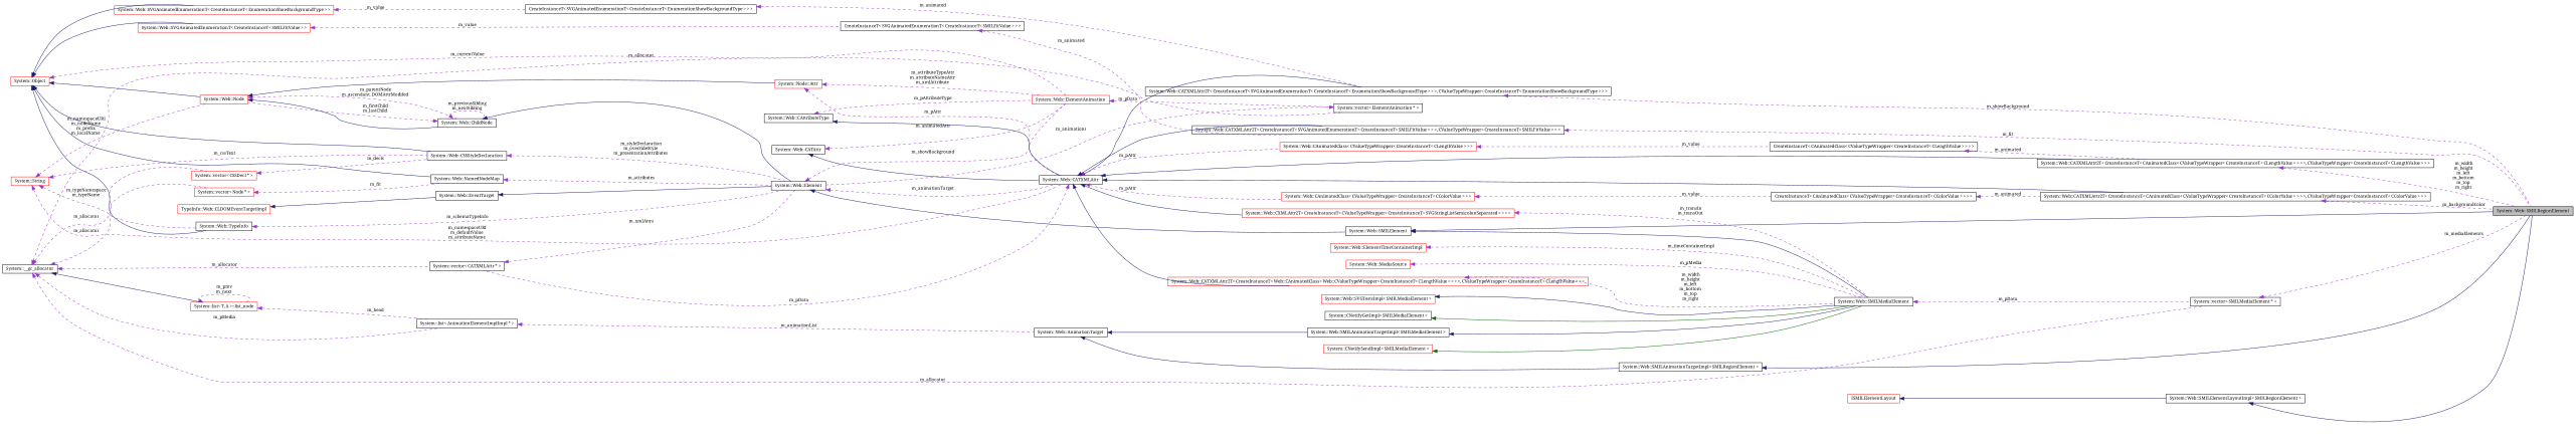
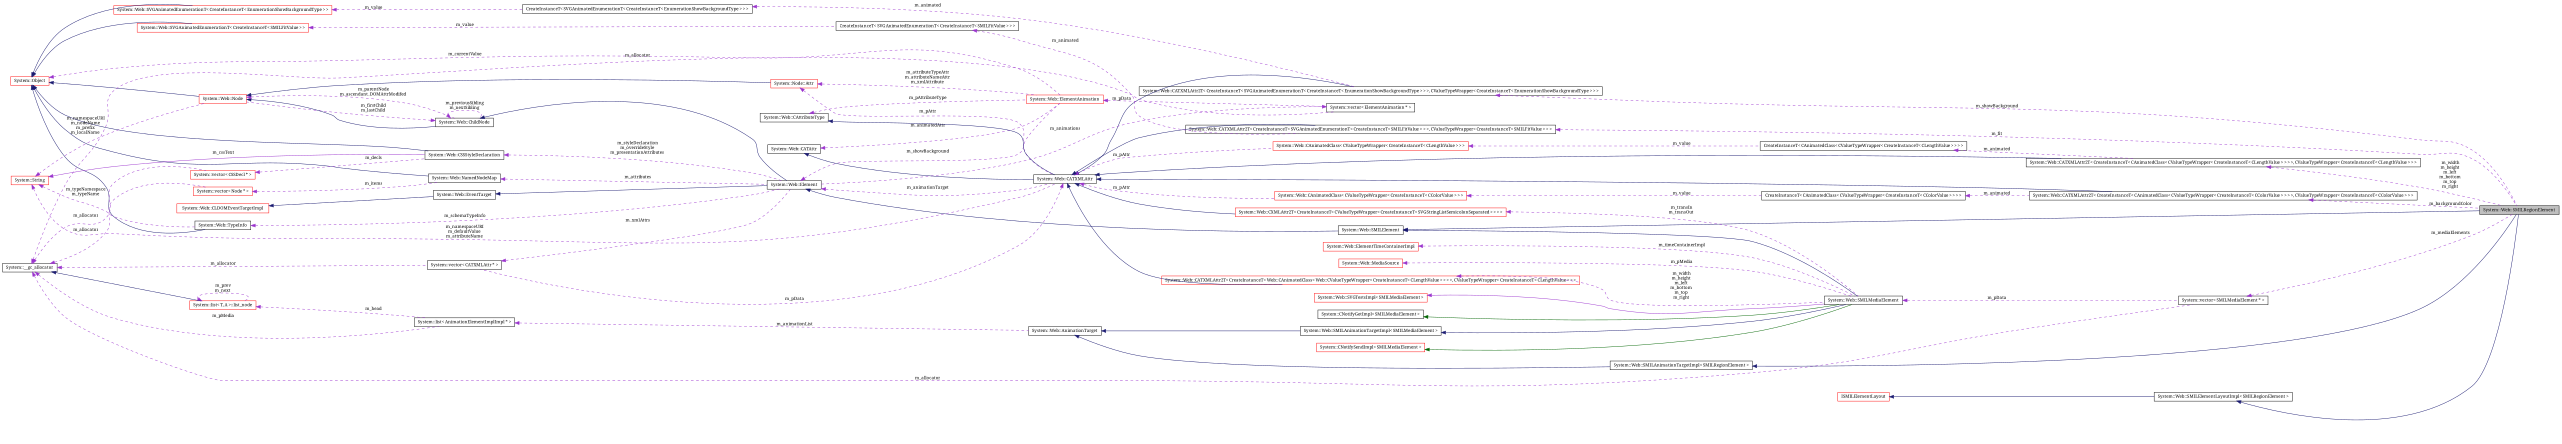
  digraph {
    fontname="Noto Serif"
    rankdir=LR
    node [color=black fillcolor=white fontname="Noto Serif" fontsize=10 shape=record style=filled]
    edge [color=darkorchid3 dir=back fontname="Noto Serif" fontsize=10 labelfontname=Helvetica labelfontsize=10 style=dashed]
    n1 [fillcolor=grey75 fontcolor=black height=0.2 label="System::Web::SMILRegionElement" width=0.4]
    n2 [height=0.2 label="System::Web::SMILElement" width=0.4]
    n3 [height=0.2 label="System::Web::SMILMediaElement" width=0.4]
    n4 [height=0.2 label="System::vector\< SMILMediaElement * \>" width=0.4]
    n5 [height=0.2 label="System::Web::Element" width=0.4]
    n6 [height=0.2 label="System::Web::CATXMLAttr" width=0.4]
    n7 [color=red height=0.2 label="System::Web::ElementAnimation" width=0.4]
    n8 [height=0.2 label="System::vector\< CATXMLAttr * \>" width=0.4]
    n9 [height=0.2 label="System::Web::CATXMLAttr2T\< CreateInstanceT\< SVGAnimatedEnumerationT\< CreateInstanceT\< EnumerationShowBackgroundType \> \> \>, CValueTypeWrapper\< CreateInstanceT\< EnumerationShowBackgroundType \> \> \>" width=0.4]
    n10 [height=0.2 label="System::Web::CATXMLAttr2T\< CreateInstanceT\< CAnimatedClass\< CValueTypeWrapper\< CreateInstanceT\< CColorValue \> \> \> \>, CValueTypeWrapper\< CreateInstanceT\< CColorValue \> \> \>" width=0.4]
    n11 [color=red height=0.2 label="System::Web::CAnimatedClass\< CValueTypeWrapper\< CreateInstanceT\< CColorValue \> \> \>" width=0.4]
    n12 [height=0.2 label="System::Web::CATXMLAttr2T\< CreateInstanceT\< CAnimatedClass\< CValueTypeWrapper\< CreateInstanceT\< CLengthValue \> \> \> \>, CValueTypeWrapper\< CreateInstanceT\< CLengthValue \> \> \>" width=0.4]
    n13 [color=red height=0.2 label="System::Web::CAnimatedClass\< CValueTypeWrapper\< CreateInstanceT\< CLengthValue \> \> \>" width=0.4]
    n14 [color=red height=0.2 label="System::Web::CXMLAttr2T\< CreateInstanceT\< CValueTypeWrapper\< CreateInstanceT\< SVGStringListSemicolonSeparated \> \> \> \>" width=0.4]
    n15 [color=red height=0.2 label="System::Web::CATXMLAttr2T\< CreateInstanceT\< Web::CAnimatedClass\< Web::CValueTypeWrapper\< CreateInstanceT\< CLengthValue \> \> \> \>, CValueTypeWrapper\< CreateInstanceT\< CLengthValue \> \> \>" width=0.4]
    n16 [height=0.2 label="System::Web::CATXMLAttr2T\< CreateInstanceT\< SVGAnimatedEnumerationT\< CreateInstanceT\< SMILFitValue \> \> \>, CValueTypeWrapper\< CreateInstanceT\< SMILFitValue \> \> \>" width=0.4]
    n17 [height=0.2 label="System::vector\< ElementAnimation * \>" width=0.4]
    n18 [height=0.2 label="System::Web::ChildNode" width=0.4]
    n19 [color=red height=0.2 label="System::Web::Node" width=0.4]
    n20 [color=red height=0.2 label="System::Node::Attr" width=0.4]
    n21 [color=red height=0.2 label="System::Object" width=0.4]
    n22 [height=0.2 label="System::Web::NamedNodeMap" width=0.4]
    n23 [height=0.2 label="System::Web::TypeInfo" width=0.4]
    n24 [height=0.2 label="System::Web::CSSStyleDeclaration" width=0.4]
    n25 [color=red height=0.2 label="System::Web::SVGAnimatedEnumerationT\< CreateInstanceT\< EnumerationShowBackgroundType \> \>" width=0.4]
    n26 [color=red height=0.2 label="System::Web::SVGAnimatedEnumerationT\< CreateInstanceT\< SMILFitValue \> \>" width=0.4]
    n27 [height=0.2 label="System::Web::CATAttr" width=0.4]
    n28 [color=red height=0.2 label="System::list\< T, A \>::list_node" width=0.4]
    n29 [height=0.2 label="System::list\< AnimationElementImplImpl * \>" width=0.4]
    n30 [height=0.2 label="CreateInstanceT\< SVGAnimatedEnumerationT\< CreateInstanceT\< EnumerationShowBackgroundType \> \> \>" width=0.4]
    n31 [height=0.2 label="CreateInstanceT\< SVGAnimatedEnumerationT\< CreateInstanceT\< SMILFitValue \> \> \>" width=0.4]
    n32 [color=red height=0.2 label="System::String" width=0.4]
    n33 [height=0.2 label="System::Web::EventTarget" width=0.4]
-   n34 [color=red height=0.2 label="TypeInfo::Web::CLDOMEventTargetImpl" width=0.4]
+   n34 [color=red height=0.2 label="System::Web::CLDOMEventTargetImpl" width=0.4]
    n35 [height=0.2 label="System::__gc_allocator" width=0.4]
    n36 [color=red height=0.2 label="System::vector\< Node * \>" width=0.4]
    n37 [color=red height=0.2 label="System::vector\< CSSDecl * \>" width=0.4]
    n38 [height=0.2 label="System::Web::AnimationTarget" width=0.4]
    n39 [height=0.2 label="CreateInstanceT\< CAnimatedClass\< CValueTypeWrapper\< CreateInstanceT\< CColorValue \> \> \> \>" width=0.4]
    n40 [height=0.2 label="CreateInstanceT\< CAnimatedClass\< CValueTypeWrapper\< CreateInstanceT\< CLengthValue \> \> \> \>" width=0.4]
    n41 [height=0.2 label="System::Web::CAttributeType" width=0.4]
    n42 [height=0.2 label="System::Web::SMILElementLayoutImpl\< SMILRegionElement \>" width=0.4]
    n43 [color=red height=0.2 label=ISMILElementLayout width=0.4]
    n44 [height=0.2 label="System::Web::SMILAnimationTargetImpl\< SMILRegionElement \>" width=0.4]
    n45 [height=0.2 label="System::Web::SMILAnimationTargetImpl\< SMILMediaElement \>" width=0.4]
    n46 [color=red height=0.2 label="System::Web::SVGTestsImpl\< SMILMediaElement \>" width=0.4]
    n47 [height=0.2 label="System::CNotifyGetImpl\< SMILMediaElement \>" width=0.4]
    n48 [color=red height=0.2 label="System::CNotifySendImpl\< SMILMediaElement \>" width=0.4]
    n49 [color=red height=0.2 label="System::Web::ElementTimeContainerImpl" width=0.4]
    n50 [color=red height=0.2 label="System::Web::MediaSource" width=0.4]
    n2 -> n1 [color=midnightblue style=solid]
    n2 -> n3 [color=midnightblue style=solid]
    n3 -> n4 [label=" m_pData"]
    n4 -> n1 [label=" m_mediaElements"]
    n5 -> n2 [color=midnightblue style=solid]
    n5 -> n6 [label=" m_animationTarget"]
    n5 -> n7 [label=" m_showBackground"]
    n6 -> n8 [label=" m_pData"]
    n6 -> n9 [color=midnightblue style=solid]
    n6 -> n10 [color=midnightblue style=solid]
    n6 -> n11 [label=" m_pAttr"]
    n6 -> n12 [color=midnightblue style=solid]
    n6 -> n13 [label=" m_pAttr"]
    n6 -> n14 [color=midnightblue style=solid]
    n6 -> n15 [color=midnightblue style=solid]
    n6 -> n16 [color=midnightblue style=solid]
    n7 -> n17 [label=" m_pData"]
    n8 -> n5 [label=" m_xmlAttrs"]
    n9 -> n1 [label=" m_showBackground"]
    n10 -> n1 [label=" m_backgroundColor"]
    n11 -> n39 [label=" m_value"]
    n12 -> n1 [label=" m_width\nm_height\nm_left\nm_bottom\nm_top\nm_right"]
    n13 -> n40 [label=" m_value"]
    n14 -> n3 [label=" m_transIn\nm_transOut"]
    n15 -> n3 [label=" m_width\nm_height\nm_left\nm_bottom\nm_top\nm_right"]
    n16 -> n1 [label=" m_fit"]
    n17 -> n5 [label=" m_animations"]
    n18 -> n5 [color=midnightblue style=solid]
    n18 -> n18 [label=" m_previousSibling\nm_nextSibling"]
    n18 -> n19 [label=" m_firstChild\nm_lastChild"]
    n19 -> n18 [color=midnightblue style=solid]
    n19 -> n18 [label=" m_parentNode\nm_ascendant_DOMAttrModifed"]
    n19 -> n20 [color=midnightblue style=solid]
    n20 -> n6 [label=" m_pAttr"]
    n20 -> n7 [label=" m_attributeTypeAttr\nm_attributeNameAttr\nm_xmlAttribute"]
    n21 -> n7 [label=" m_currentValue"]
    n21 -> n19 [color=midnightblue style=solid]
    n21 -> n22 [color=midnightblue style=solid]
    n21 -> n23 [color=midnightblue style=solid]
    n21 -> n24 [color=midnightblue style=solid]
    n21 -> n25 [color=midnightblue style=solid]
    n21 -> n26 [color=midnightblue style=solid]
    n22 -> n5 [label=" m_attributes"]
    n23 -> n5 [label=" m_schemaTypeInfo"]
    n24 -> n5 [label=" m_styleDeclaration\nm_overrideStyle\nm_presentationAttributes"]
    n25 -> n30 [label=" m_value"]
    n26 -> n31 [label=" m_value"]
    n27 -> n6 [color=midnightblue style=solid]
    n27 -> n7 [label=" m_animatedAttr"]
    n28 -> n28 [label=" m_prev\nm_next"]
    n28 -> n29 [label=" m_head"]
    n29 -> n38 [label=" m_animationList"]
    n30 -> n9 [label=" m_animated"]
    n31 -> n16 [label=" m_animated"]
    n32 -> n6 [label=" m_namespaceURI\nm_defaultValue\nm_attributeName"]
    n32 -> n19 [label=" m_namespaceURI\nm_nodeName\nm_prefix\nm_localName"]
    n32 -> n23 [label=" m_typeNamespace\nm_typeName"]
-   n32 -> n24 [label=" m_cssText"]
+   n32 -> n24 [label=" m_cssText" style=solid]
    n33 -> n5 [color=midnightblue style=solid]
    n34 -> n33 [color=midnightblue style=solid]
    n35 -> n4 [label=" m_allocator"]
    n35 -> n8 [label=" m_allocator"]
    n35 -> n17 [label=" m_allocator"]
    n35 -> n28 [color=midnightblue style=solid]
    n35 -> n29 [label=" m_pMedia"]
    n35 -> n36 [label=" m_allocator"]
    n35 -> n37 [label=" m_allocator"]
-   n36 -> n22 [label=" m_fit"]
+   n36 -> n22 [label=" m_items"]
    n37 -> n24 [label=" m_decls"]
    n38 -> n44 [color=midnightblue style=solid]
    n38 -> n45 [color=midnightblue style=solid]
    n39 -> n10 [label=" m_animated"]
    n40 -> n12 [label=" m_animated"]
    n41 -> n6 [color=midnightblue style=solid]
    n41 -> n7 [label=" m_pAttributeType"]
    n42 -> n1 [color=midnightblue style=solid]
    n43 -> n42 [color=midnightblue style=solid]
    n44 -> n1 [color=midnightblue style=solid]
    n45 -> n3 [color=midnightblue style=solid]
-   n46 -> n3 [color=midnightblue style=solid]
+   n46 -> n3 [style=solid]
    n47 -> n3 [color=darkgreen style=solid]
    n48 -> n3 [color=darkgreen style=solid]
    n49 -> n3 [label=" m_timeContainerImpl"]
    n50 -> n3 [label=" m_pMedia"]
  }
